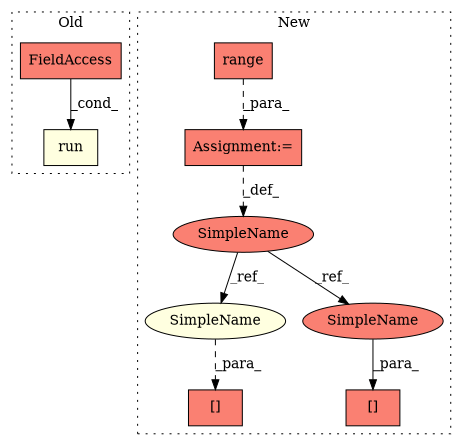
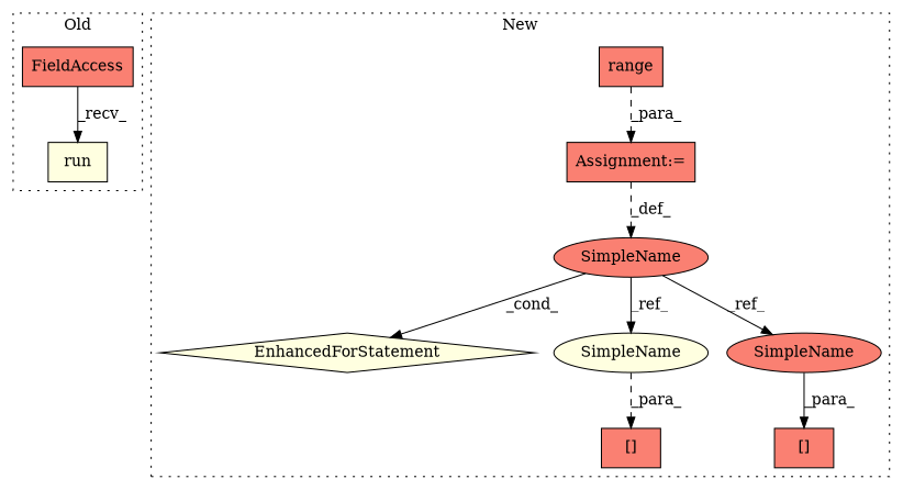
  digraph {
    node [a=42 fillcolor=salmon l=1 s="5708,5814" shape=box style=filled]
    edge [style=solid]
    n1 [a=32 fillcolor=lightyellow l="4,1" label=run s="5214,5238"]
    n2 [a=22 l=10 label=FieldAccess s=5203]
    n3 [a=32 l="6,1" label=range s="5781,5813"]
    n4 [a=7 l="65,2" label="Assignment:="]
+   n5 [a=70 fillcolor=lightyellow l="65,2" label=EnhancedForStatement shape=diamond]
    n6 [a=2 l="9,1" label="[]" s="5841,5851"]
    n7 [label=SimpleName s=5777 shape=ellipse]
    n8 [a=2 l="9,1" label="[]" s="5855,5865"]
    n9 [fillcolor=lightyellow label=SimpleName s=5850 shape=ellipse]
    n10 [label=SimpleName s=5864 shape=ellipse]
    subgraph cluster_1 {
      label=Old
      style=dotted
      n1
      n2
    }
    subgraph cluster_2 {
      label=New
      style=dotted
      n3
      n4
+     n5
      n6
      n7
      n8
      n9
      n10
    }
-   n2 -> n1 [label=_cond_]
+   n2 -> n1 [label=_recv_]
    n3 -> n4 [label=_para_ style=dashed]
    n4 -> n7 [label=_def_ style=dashed]
+   n7 -> n5 [label=_cond_]
    n7 -> n9 [label=_ref_]
    n7 -> n10 [label=_ref_]
    n9 -> n6 [label=_para_ style=dashed]
    n10 -> n8 [label=_para_]
  }
